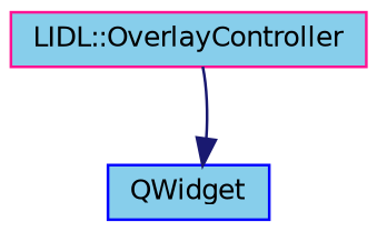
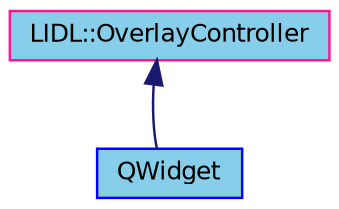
  digraph {
    node [fillcolor=skyblue fontname=Helvetica fontsize=10 shape=record style=filled]
    n1 [color=deeppink fontcolor=black height=0.2 label="LIDL::OverlayController" width=0.4]
    n2 [color=blue height=0.2 label=QWidget width=0.4]
-   n2 -> n1 [color=midnightblue dir=back fontname=Helvetica fontsize=10 labelfontname=Helvetica labelfontsize=10 style=solid]
+   n1 -> n2 [color=midnightblue dir=back fontname=Helvetica fontsize=10 labelfontname=Helvetica labelfontsize=10 style=solid]
  }
